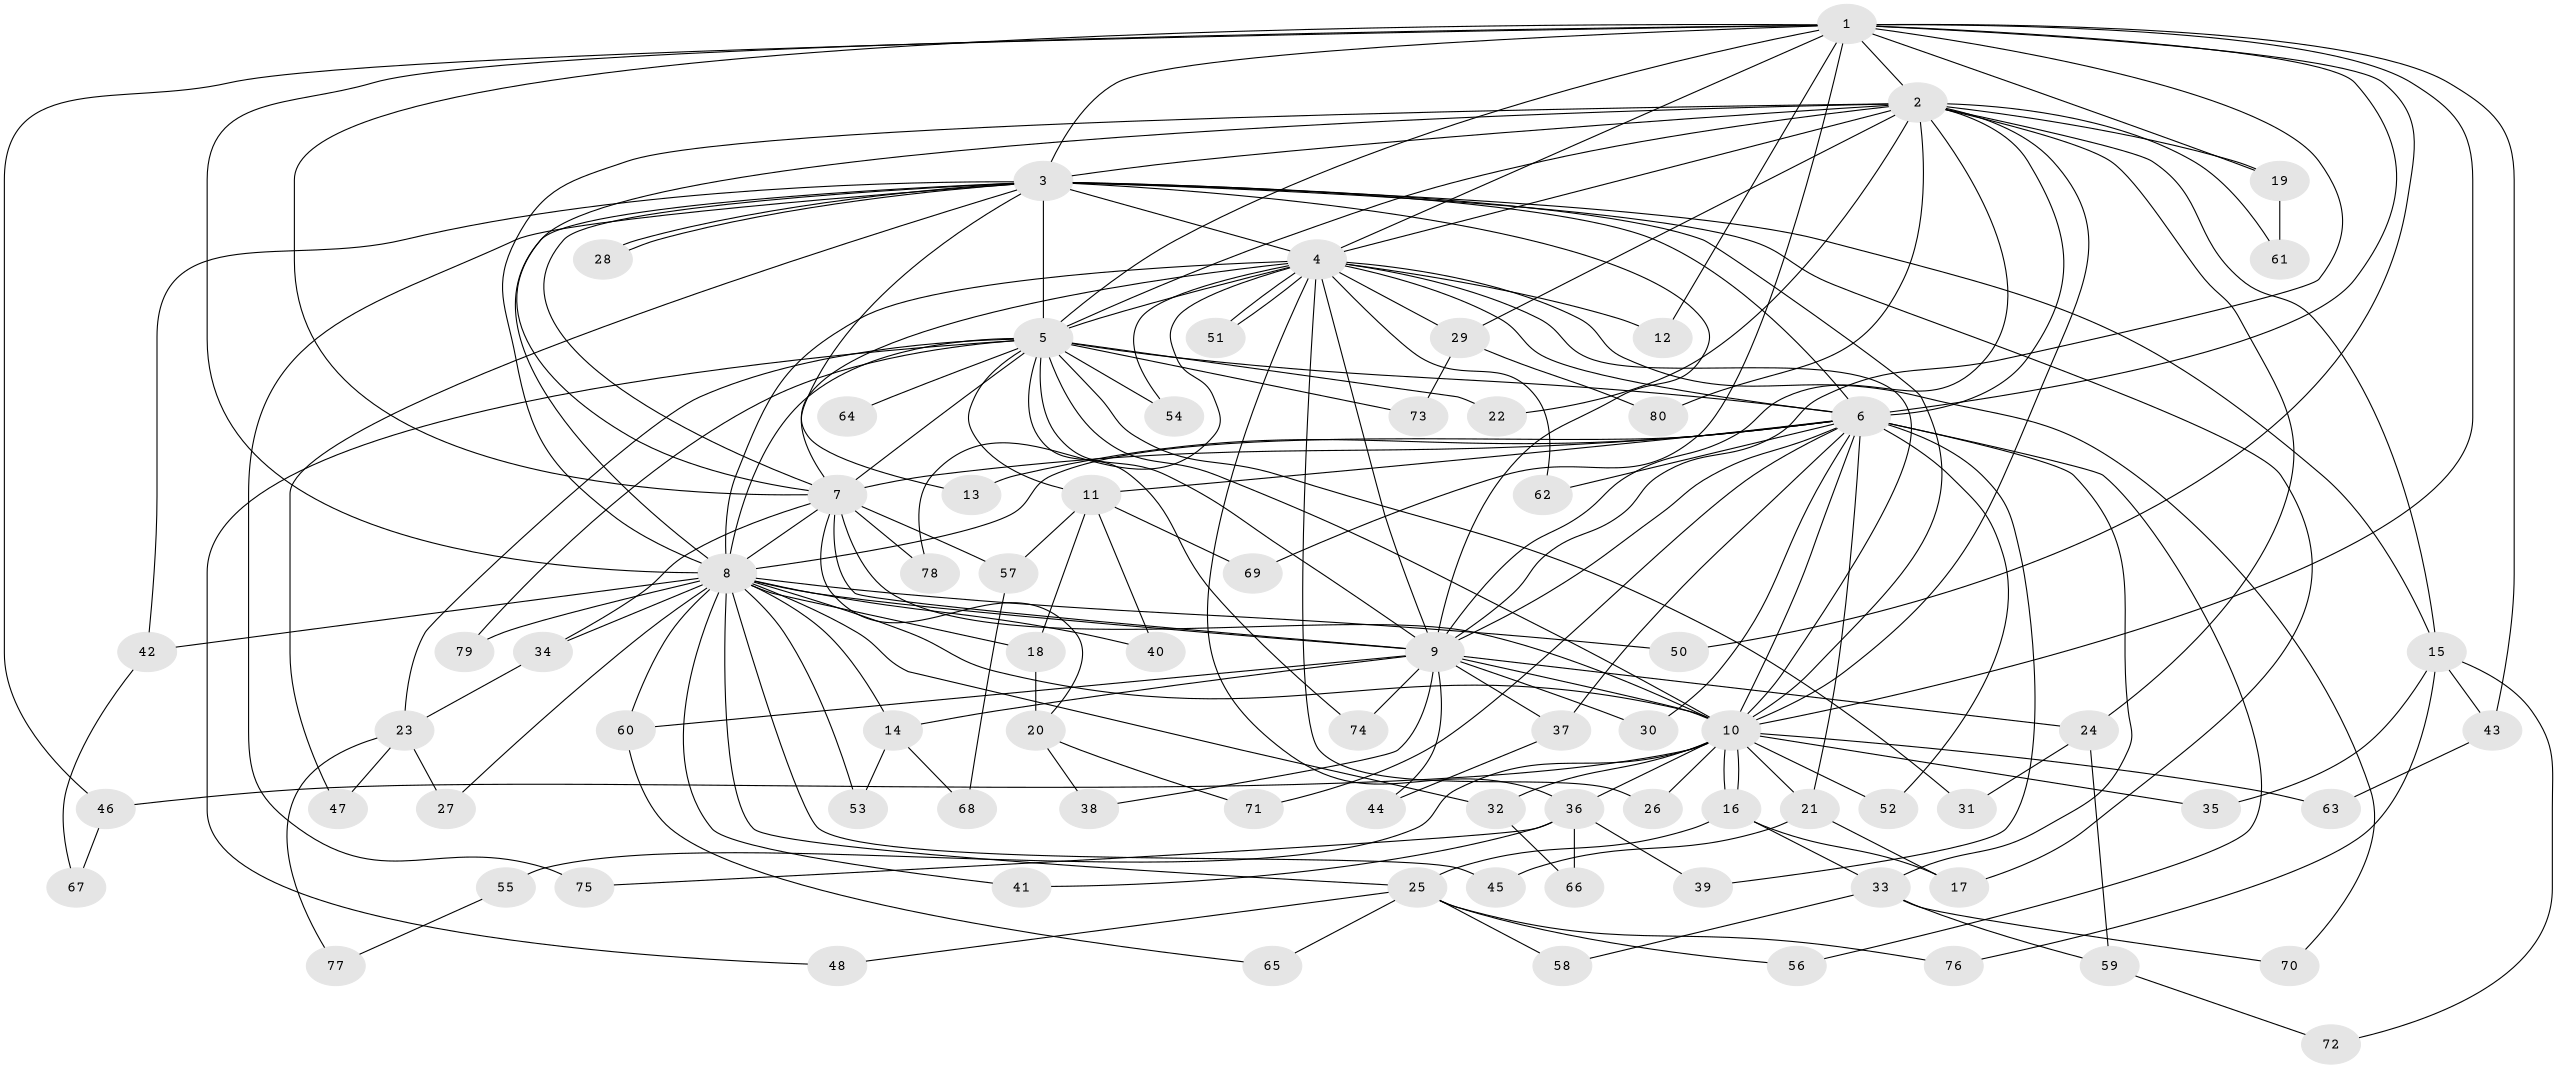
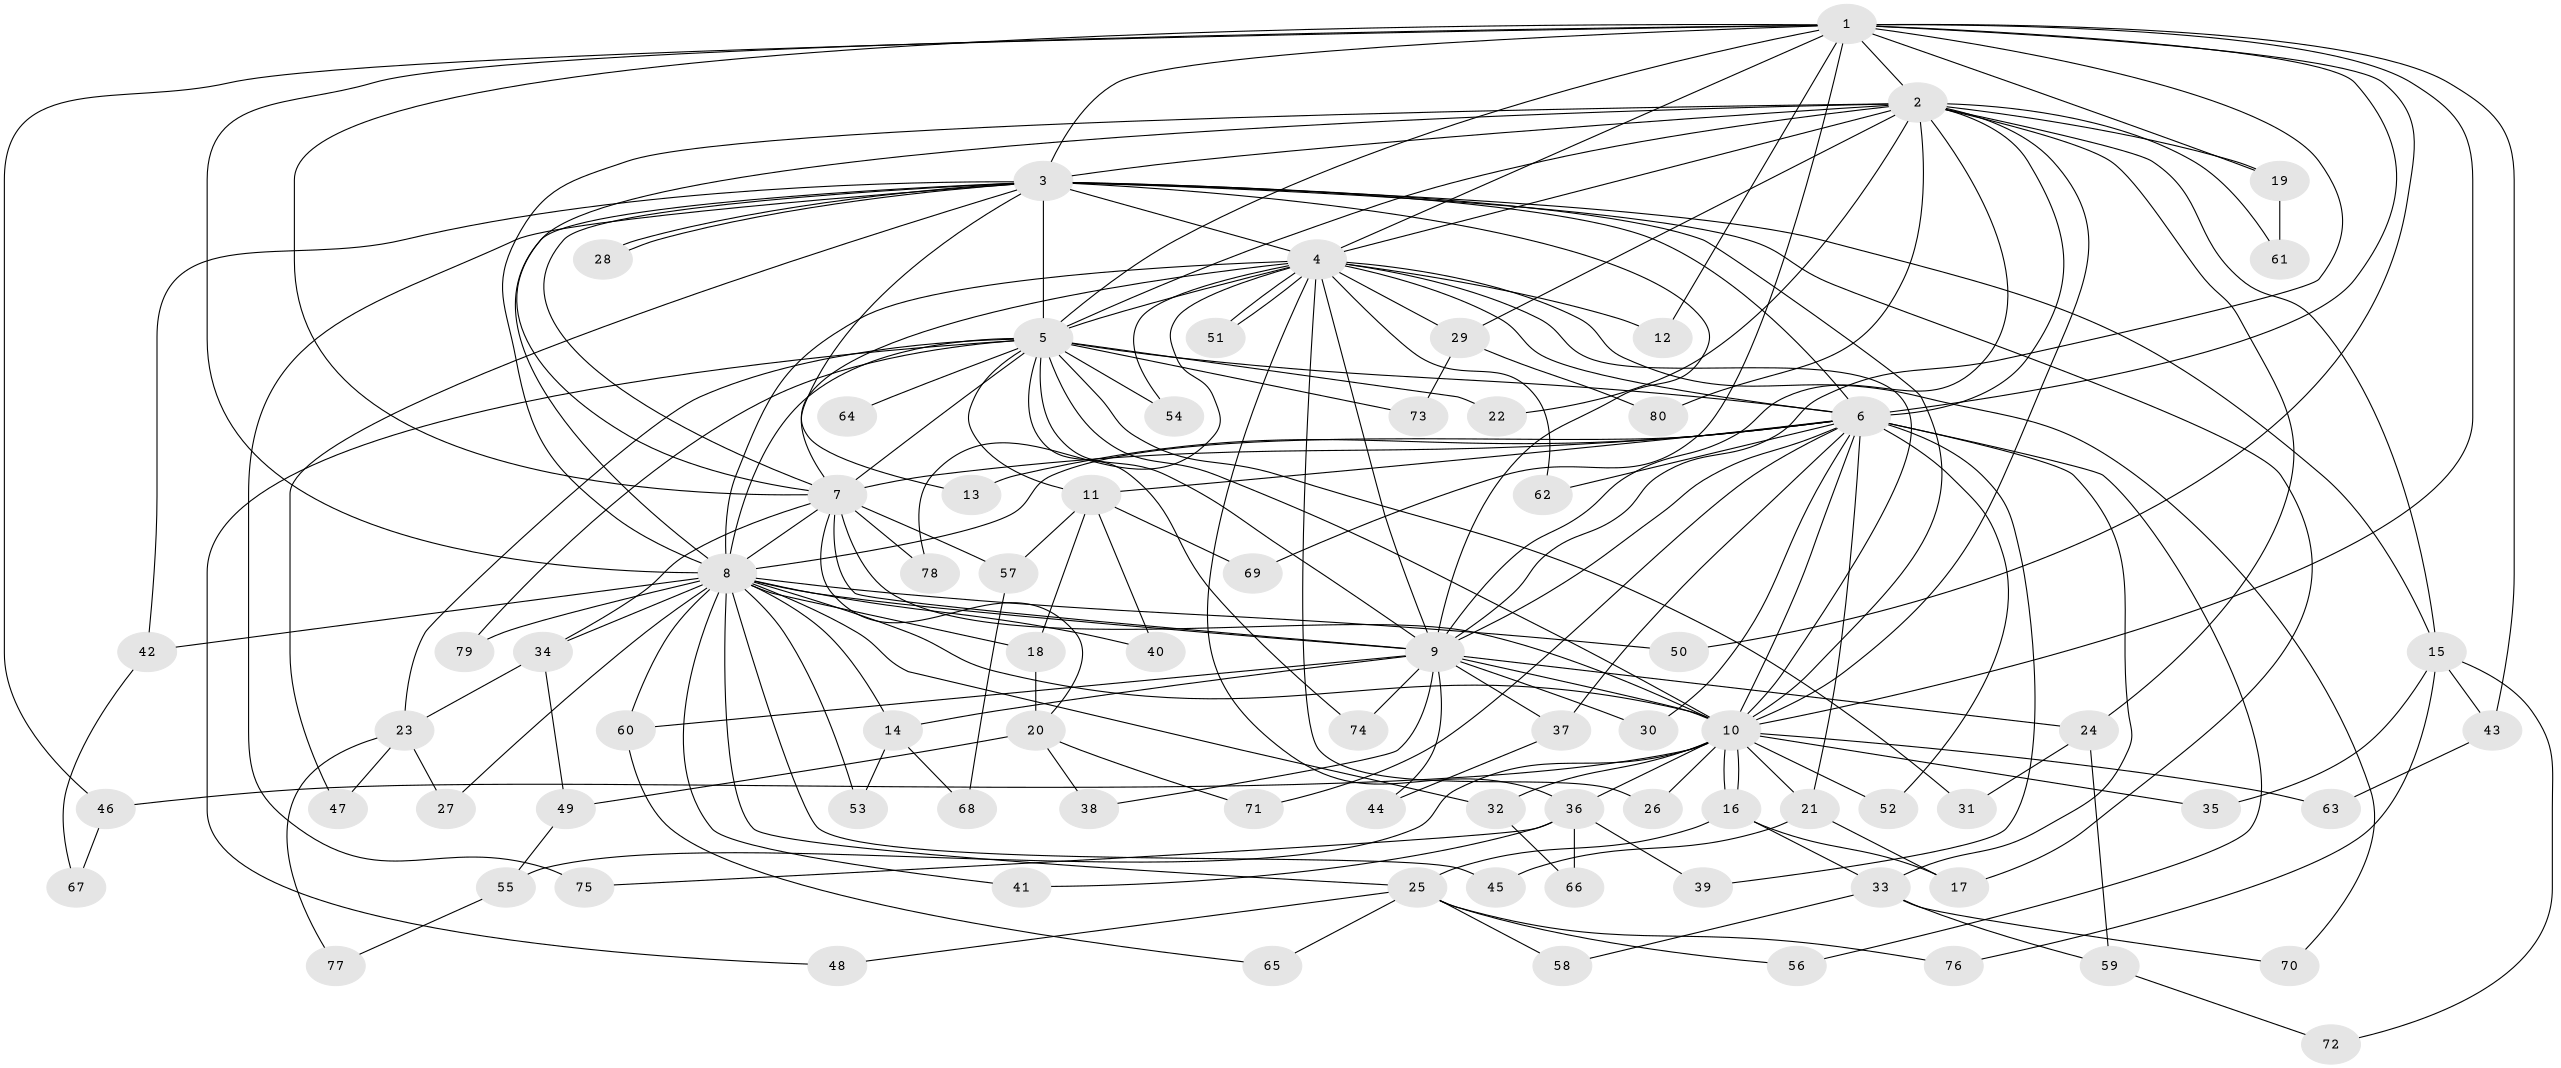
  graph {
    fontname="Courier Prime"
    node [color=gray90 fontname="Courier Prime" style=filled]
    edge [fontname="Courier Prime"]
    1
    2
    3
    4
    5
    6
    7
    8
    9
    10
    12
    19
    43
    46
    50
    69
    15
    22
    24
    29
    61
    80
    13
    17
    28
    42
    47
    75
    26
    36
    51
    54
    62
    70
    78
    11
    23
    31
    48
    64
    73
    74
    79
    21
    30
    33
    37
    39
    52
    56
    71
    20
    34
    57
    14
    18
    25
    27
    32
    40
    41
    45
    53
    60
    38
    44
    16
    35
    55
    63
    67
    72
    76
    59
    66
    77
    58
+   49
    68
    65
    1 -- 2
    1 -- 3
    1 -- 4
    1 -- 5
    1 -- 6
    1 -- 7
    1 -- 8
    1 -- 9
    1 -- 10
    1 -- 12
    1 -- 19
    1 -- 43
    1 -- 46
    1 -- 50
    1 -- 69
    2 -- 3
    2 -- 4
    2 -- 5
    2 -- 6
    2 -- 7
    2 -- 8
    2 -- 9
    2 -- 10
    2 -- 19
    2 -- 15
    2 -- 22
    2 -- 24
    2 -- 29
    2 -- 61
    2 -- 80
    3 -- 4
    3 -- 5
    3 -- 6
    3 -- 7
    3 -- 8
    3 -- 9
    3 -- 10
    3 -- 15
    3 -- 13
    3 -- 17
    3 -- 28
    3 -- 28
    3 -- 42
    3 -- 47
    3 -- 75
    4 -- 5
    4 -- 6
    4 -- 7
    4 -- 8
    4 -- 9
    4 -- 10
    4 -- 12
    4 -- 29
    4 -- 26
    4 -- 36
    4 -- 51
    4 -- 51
    4 -- 54
    4 -- 62
    4 -- 70
    4 -- 78
    5 -- 6
    5 -- 7
    5 -- 8
    5 -- 9
    5 -- 10
    5 -- 22
    5 -- 54
    5 -- 11
    5 -- 23
    5 -- 31
    5 -- 48
    5 -- 64
    5 -- 73
    5 -- 74
    5 -- 79
    6 -- 7
    6 -- 8
    6 -- 9
    6 -- 10
    6 -- 13
    6 -- 62
    6 -- 11
    6 -- 21
    6 -- 30
    6 -- 33
    6 -- 37
    6 -- 39
    6 -- 52
    6 -- 56
    6 -- 71
    7 -- 8
    7 -- 9
    7 -- 10
    7 -- 78
    7 -- 20
    7 -- 34
    7 -- 57
    8 -- 9
    8 -- 10
    8 -- 50
    8 -- 42
    8 -- 79
    8 -- 34
    8 -- 14
    8 -- 18
    8 -- 25
    8 -- 27
    8 -- 32
    8 -- 40
    8 -- 41
    8 -- 45
    8 -- 53
    8 -- 60
    9 -- 10
    9 -- 24
    9 -- 74
    9 -- 30
    9 -- 37
    9 -- 14
    9 -- 60
    9 -- 38
    9 -- 44
    10 -- 46
    10 -- 26
    10 -- 36
    10 -- 21
    10 -- 52
    10 -- 32
    10 -- 16
    10 -- 16
    10 -- 35
    10 -- 55
    10 -- 63
    19 -- 61
    43 -- 63
    46 -- 67
    15 -- 43
    15 -- 35
    15 -- 72
    15 -- 76
    24 -- 31
    24 -- 59
    29 -- 80
    29 -- 73
    42 -- 67
    36 -- 75
    36 -- 39
    36 -- 41
    36 -- 66
    11 -- 69
    11 -- 57
    11 -- 18
    11 -- 40
    23 -- 47
    23 -- 27
    23 -- 77
    21 -- 17
    21 -- 45
    33 -- 70
    33 -- 59
    33 -- 58
    37 -- 44
    20 -- 71
    20 -- 38
+   20 -- 49
    34 -- 23
+   34 -- 49
    57 -- 68
    14 -- 53
    14 -- 68
    18 -- 20
    25 -- 48
    25 -- 56
    25 -- 76
    25 -- 58
    25 -- 65
    32 -- 66
    60 -- 65
    16 -- 17
    16 -- 33
    16 -- 25
    55 -- 77
    59 -- 72
+   49 -- 55
  }
